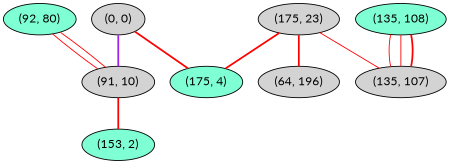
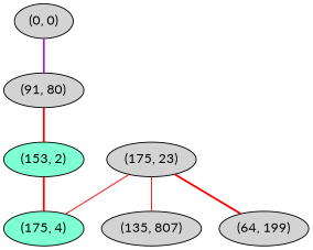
  graph {
    fontname=Lato
    node [fillcolor=lightgrey fontname=Lato style=filled]
    edge [color=red fontname=Lato style=solid weight=1]
    "(0, 0)"
-   "(91, 80)" [label="(91, 10)"]
+   "(91, 80)"
    "(153, 2)" [fillcolor=aquamarine]
    "(175, 4)" [fillcolor=aquamarine]
    "(175, 23)"
-   "(135, 107)"
-   "(64, 196)"
-   "(92, 80)" [fillcolor=aquamarine]
-   "(135, 108)" [fillcolor=aquamarine]
+   "(135, 107)" [label="(135, 807)"]
+   "(64, 196)" [label="(64, 199)"]
    "(0, 0)" -- "(91, 80)" [color=purple style=bold weight=4]
    "(91, 80)" -- "(153, 2)" [style=bold]
-   "(0, 0)" -- "(175, 4)" [style=bold]
-   "(175, 23)" -- "(175, 4)" [style=bold]
+   "(153, 2)" -- "(175, 4)" [style=bold]
+   "(175, 23)" -- "(175, 4)"
    "(175, 23)" -- "(135, 107)"
    "(175, 23)" -- "(64, 196)" [style=bold]
-   "(92, 80)" -- "(91, 80)"
-   "(92, 80)" -- "(91, 80)"
-   "(135, 108)" -- "(135, 107)"
-   "(135, 108)" -- "(135, 107)"
-   "(135, 108)" -- "(135, 107)" [style=bold]
  }
